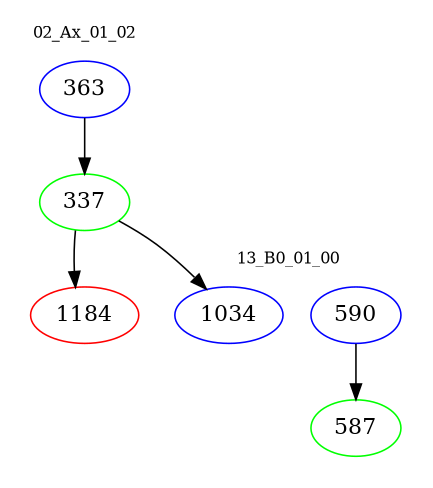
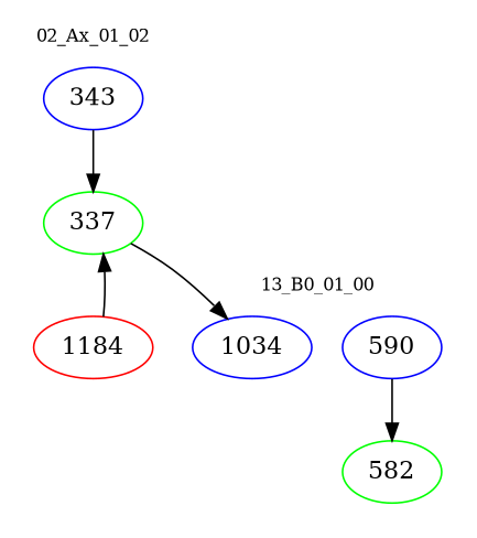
  digraph {
    node [color=blue]
    edge [color=black]
-   n1 [label=363]
+   n1 [label=343]
    n2 [color=green label=337]
    n3 [color=red label=1184]
    n4 [label=590]
-   n5 [color=green label=587]
+   n5 [color=green label=582]
    n6 [label=1034]
    subgraph cluster_1 {
      color=white
      fontsize=10
      label="02_Ax_01_02"
      n1
      n2
      n3
    }
    subgraph cluster_2 {
      color=white
      fontsize=10
      label="13_B0_01_00"
      n4
      n5
      n6
    }
    n1 -> n2
-   n2 -> n3
+   n3 -> n2
    n2 -> n6
    n4 -> n5
  }
